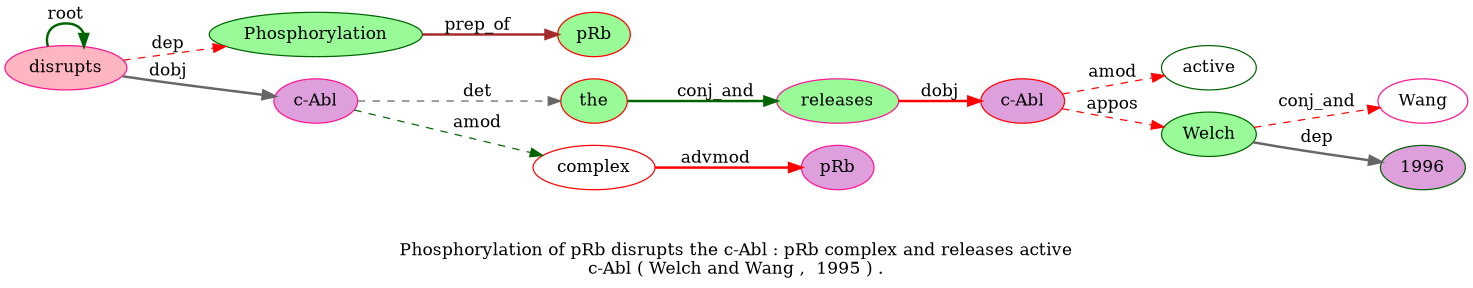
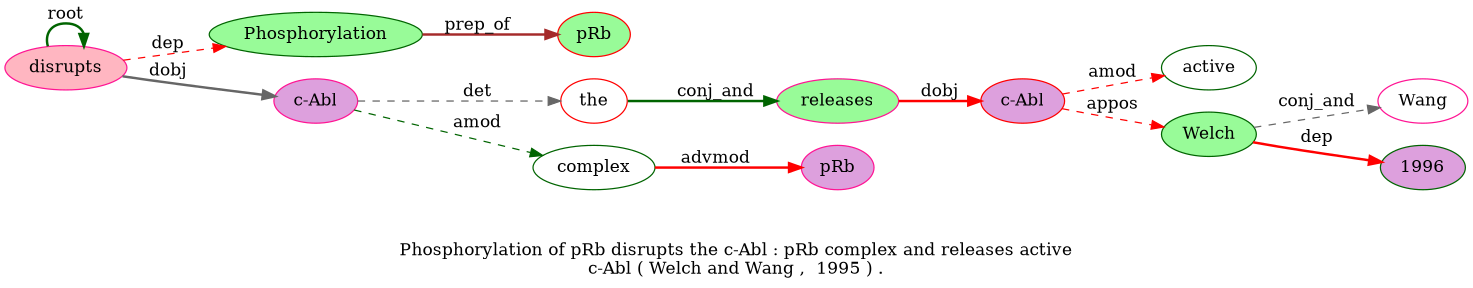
  digraph {
    label="Phosphorylation of pRb disrupts the c-Abl : pRb complex and releases active\nc-Abl ( Welch and Wang ,  1995 ) ."
    rankdir=LR
    node [color=deeppink fillcolor=palegreen style=filled]
    edge [color=red style=bold]
    n1 [fillcolor=lightpink label=disrupts]
    n2 [color=darkgreen label=Phosphorylation]
    n3 [fillcolor=plum label="c-Abl"]
    n4 [color=red label=pRb]
-   n5 [color=red label=the]
-   n6 [color=red fillcolor=white label=complex]
+   n5 [color=red fillcolor=white label=the]
+   n6 [color=darkgreen fillcolor=white label=complex]
    n7 [label=releases]
    n8 [color=red fillcolor=plum label="c-Abl"]
    n9 [fillcolor=plum label=pRb]
    n10 [color=darkgreen fillcolor=white label=active]
    n11 [color=darkgreen label=Welch]
    n12 [fillcolor=white label=Wang]
    n13 [color=darkgreen fillcolor=plum label=1996]
    n1 -> n1 [color=darkgreen label=root]
    n1 -> n2 [label=dep style=dashed]
    n1 -> n3 [color=gray40 label=dobj]
    n2 -> n4 [color=brown label=prep_of]
    n3 -> n5 [color=gray40 label=det style=dashed]
    n3 -> n6 [color=darkgreen label=amod style=dashed]
    n5 -> n7 [color=darkgreen label=conj_and]
    n6 -> n9 [label=advmod]
    n7 -> n8 [label=dobj]
    n8 -> n10 [label=amod style=dashed]
    n8 -> n11 [label=appos style=dashed]
-   n11 -> n12 [label=conj_and style=dashed]
-   n11 -> n13 [color=gray40 label=dep]
+   n11 -> n12 [color=gray40 label=conj_and style=dashed]
+   n11 -> n13 [label=dep]
  }
